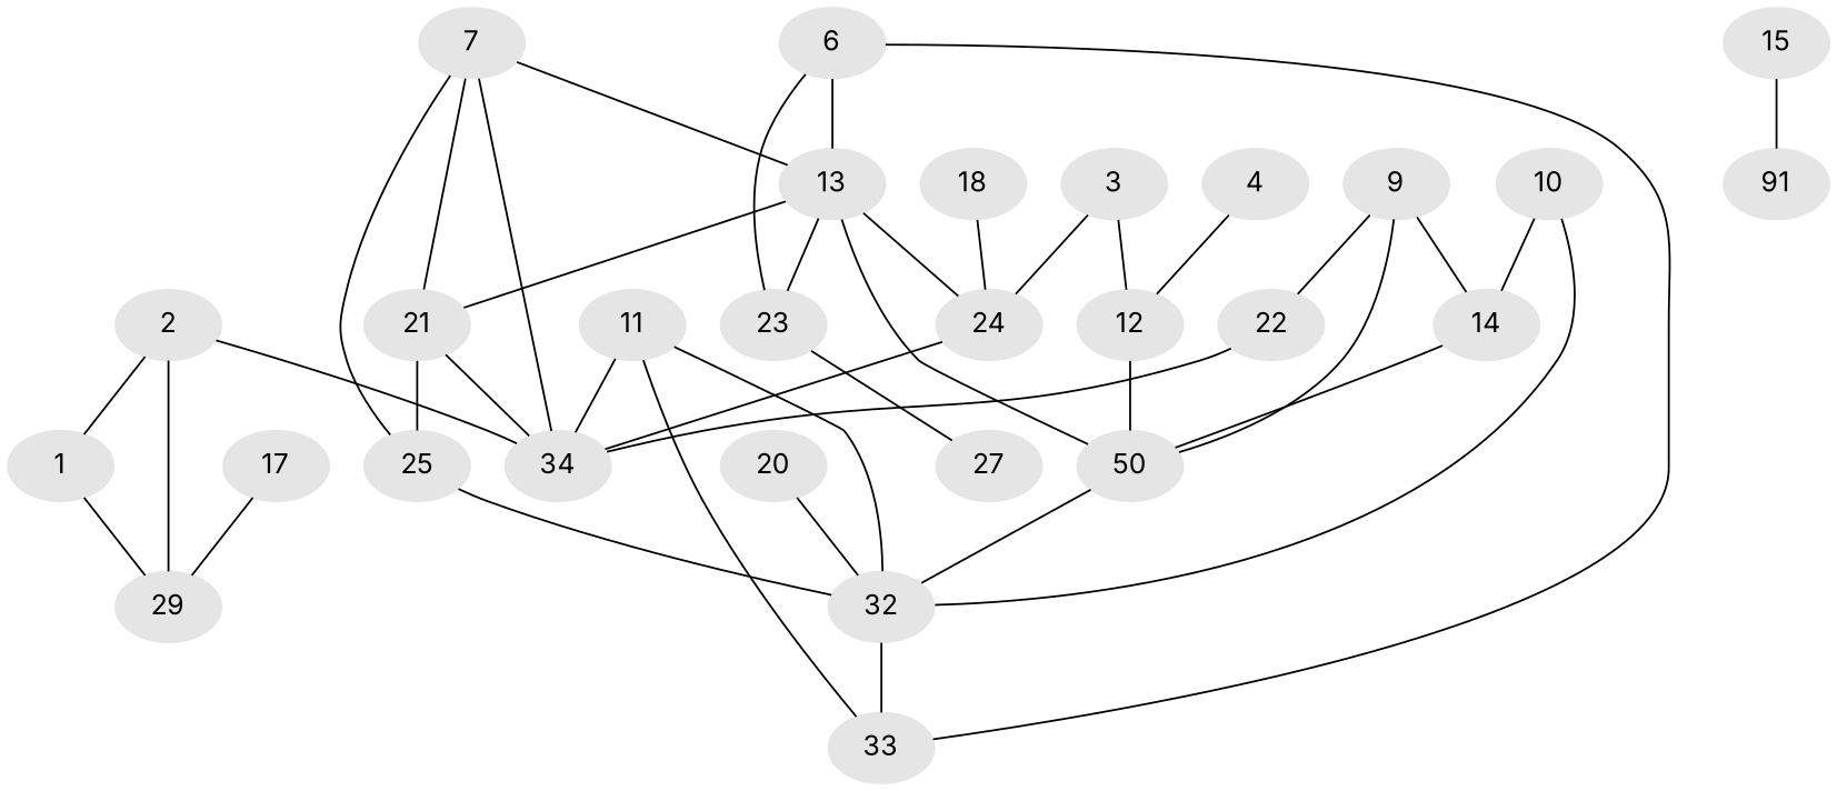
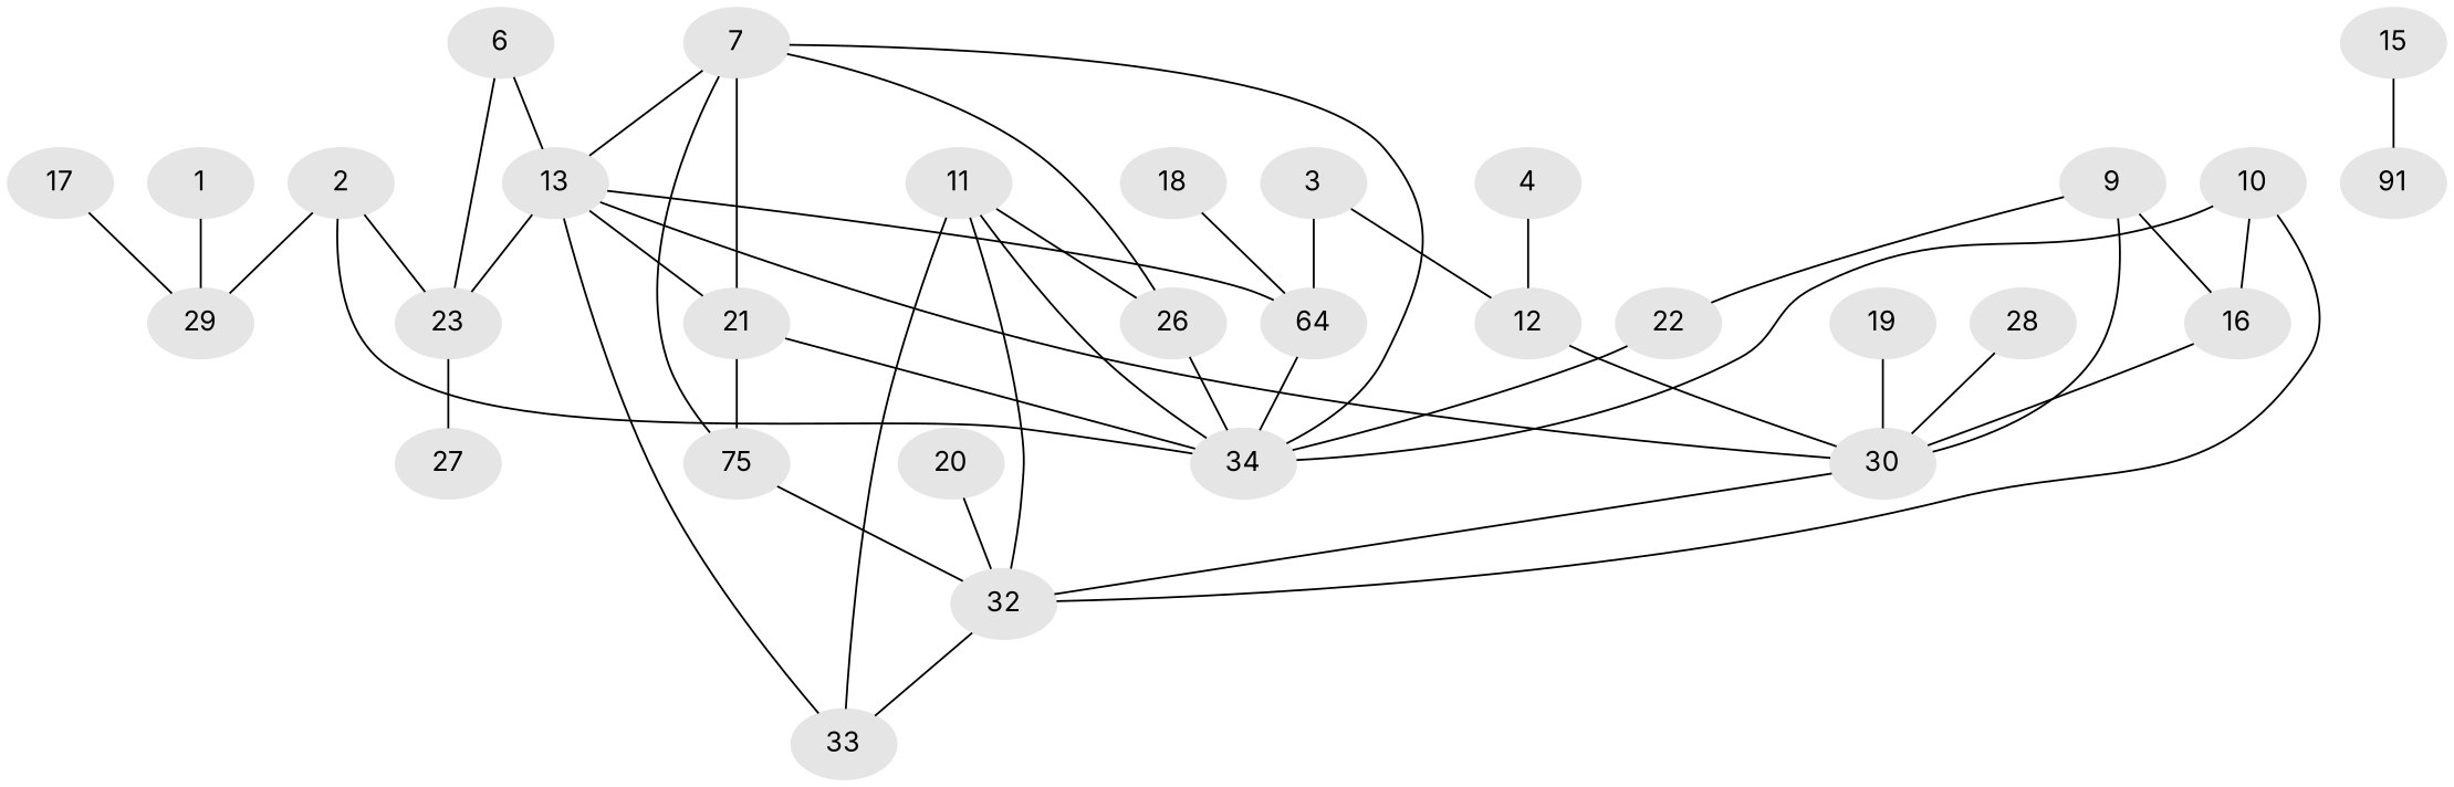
  graph {
    fontname=Inter
    node [color=gray90 fontname=Inter style=filled]
    edge [fontname=Inter weight=1.0]
    1
    29
    2
    23
    34
    27
    3
    12
-   24
-   30 [label=50]
+   24 [label=64]
+   30
    4
    6
    13
    21
    33
    7
-   25
+   25 [label=75]
+   26
    32
    9
-   14
+   14 [label=16]
    22
    10
    11
    n25 [label=91]
    15
    17
    18
+   19
    20
+   28
    1 -- 29
    2 -- 29
-   2 -- 1
+   2 -- 23
    2 -- 34
    23 -- 27
    3 -- 12
    3 -- 24
    12 -- 30
    24 -- 34
    30 -- 32
    4 -- 12
    6 -- 23
    6 -- 13
    13 -- 23
    13 -- 24
    13 -- 30
    13 -- 21
-   6 -- 33
+   13 -- 33
    21 -- 34
    21 -- 25
    7 -- 34
    7 -- 13
    7 -- 21
    7 -- 25
+   7 -- 26
    25 -- 32
+   26 -- 34
    32 -- 33
    9 -- 30
    9 -- 14
    9 -- 22
    14 -- 30
    22 -- 34
+   10 -- 34
    10 -- 32
    10 -- 14
    11 -- 34
    11 -- 33
+   11 -- 26
    11 -- 32
    15 -- n25
    17 -- 29
    18 -- 24
+   19 -- 30
    20 -- 32
+   28 -- 30
  }
